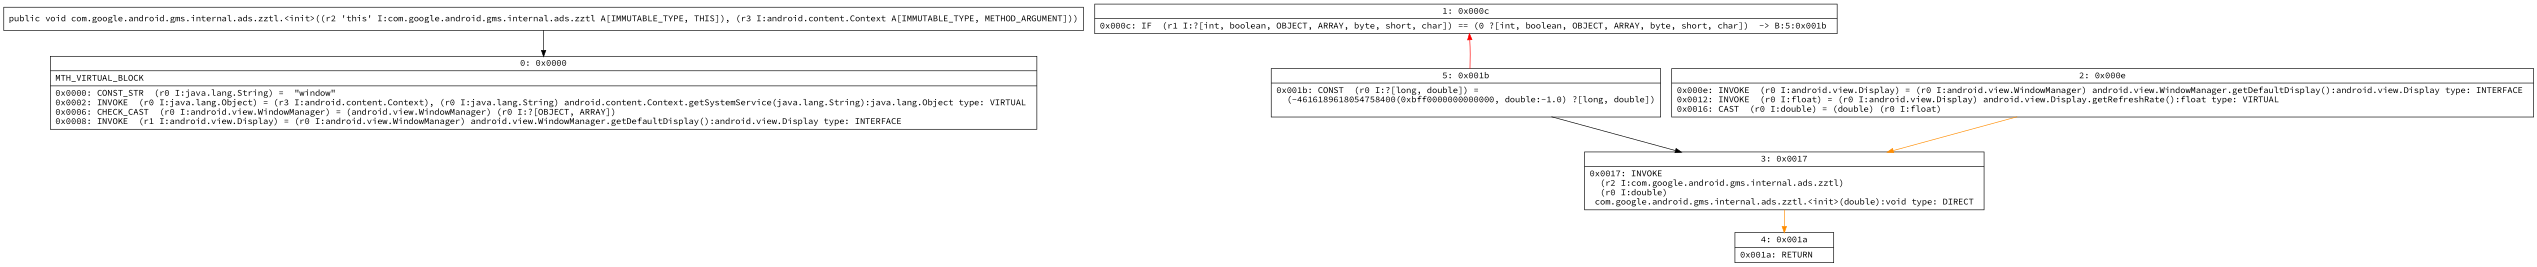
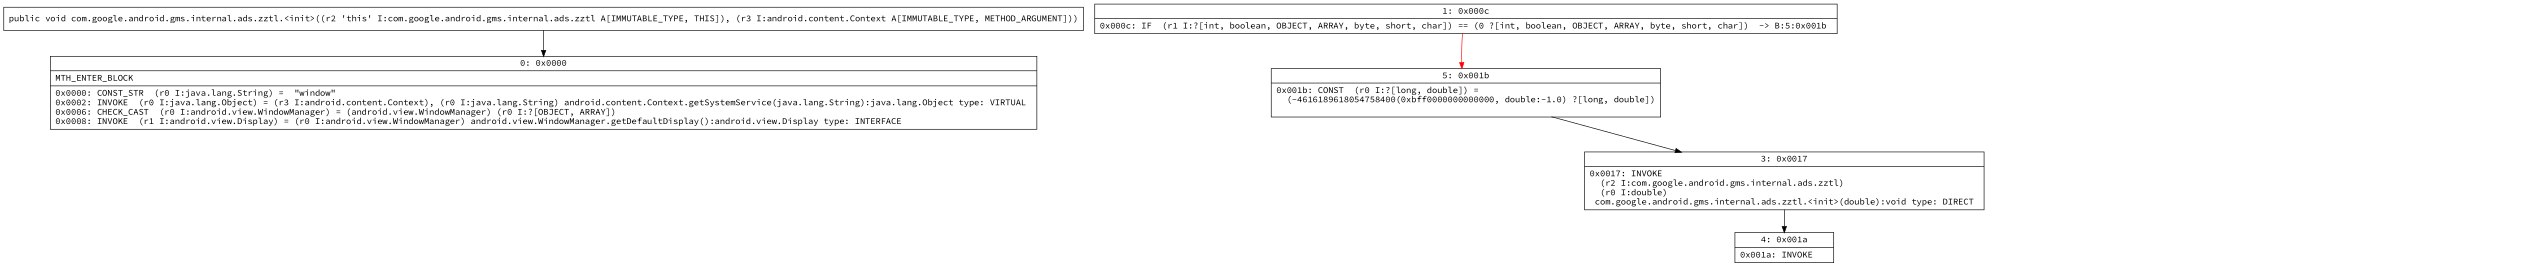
  digraph {
    fontname="Source Code Pro"
    node [fontname="Source Code Pro" shape=record]
    edge [color=black fontname="Source Code Pro"]
-   n1 [label="{0\:\ 0x0000|MTH_VIRTUAL_BLOCK\l|0x0000: CONST_STR  (r0 I:java.lang.String) =  \"window\" \l0x0002: INVOKE  (r0 I:java.lang.Object) = (r3 I:android.content.Context), (r0 I:java.lang.String) android.content.Context.getSystemService(java.lang.String):java.lang.Object type: VIRTUAL \l0x0006: CHECK_CAST  (r0 I:android.view.WindowManager) = (android.view.WindowManager) (r0 I:?[OBJECT, ARRAY]) \l0x0008: INVOKE  (r1 I:android.view.Display) = (r0 I:android.view.WindowManager) android.view.WindowManager.getDefaultDisplay():android.view.Display type: INTERFACE \l}"]
+   n1 [label="{0\:\ 0x0000|MTH_ENTER_BLOCK\l|0x0000: CONST_STR  (r0 I:java.lang.String) =  \"window\" \l0x0002: INVOKE  (r0 I:java.lang.Object) = (r3 I:android.content.Context), (r0 I:java.lang.String) android.content.Context.getSystemService(java.lang.String):java.lang.Object type: VIRTUAL \l0x0006: CHECK_CAST  (r0 I:android.view.WindowManager) = (android.view.WindowManager) (r0 I:?[OBJECT, ARRAY]) \l0x0008: INVOKE  (r1 I:android.view.Display) = (r0 I:android.view.WindowManager) android.view.WindowManager.getDefaultDisplay():android.view.Display type: INTERFACE \l}"]
    n2 [label="{1\:\ 0x000c|0x000c: IF  (r1 I:?[int, boolean, OBJECT, ARRAY, byte, short, char]) == (0 ?[int, boolean, OBJECT, ARRAY, byte, short, char])  \-\> B:5:0x001b \l}"]
    n3 [label="{5\:\ 0x001b|0x001b: CONST  (r0 I:?[long, double]) = \l  (\-4616189618054758400(0xbff0000000000000, double:\-1.0) ?[long, double])\l \l}"]
-   n4 [label="{2\:\ 0x000e|0x000e: INVOKE  (r0 I:android.view.Display) = (r0 I:android.view.WindowManager) android.view.WindowManager.getDefaultDisplay():android.view.Display type: INTERFACE \l0x0012: INVOKE  (r0 I:float) = (r0 I:android.view.Display) android.view.Display.getRefreshRate():float type: VIRTUAL \l0x0016: CAST  (r0 I:double) = (double) (r0 I:float) \l}"]
    n5 [label="{3\:\ 0x0017|0x0017: INVOKE  \l  (r2 I:com.google.android.gms.internal.ads.zztl)\l  (r0 I:double)\l com.google.android.gms.internal.ads.zztl.\<init\>(double):void type: DIRECT \l}"]
-   n6 [label="{4\:\ 0x001a|0x001a: RETURN   \l}"]
+   n6 [label="{4\:\ 0x001a|0x001a: INVOKE   \l}"]
    n7 [label="{public void com.google.android.gms.internal.ads.zztl.\<init\>((r2 'this' I:com.google.android.gms.internal.ads.zztl A[IMMUTABLE_TYPE, THIS]), (r3 I:android.content.Context A[IMMUTABLE_TYPE, METHOD_ARGUMENT])) }"]
-   n3 -> n2 [color=red]
+   n2 -> n3 [color=red]
    n3 -> n5
-   n4 -> n5 [color=darkorange]
-   n5 -> n6 [color=darkorange]
+   n5 -> n6
    n7 -> n1
  }
